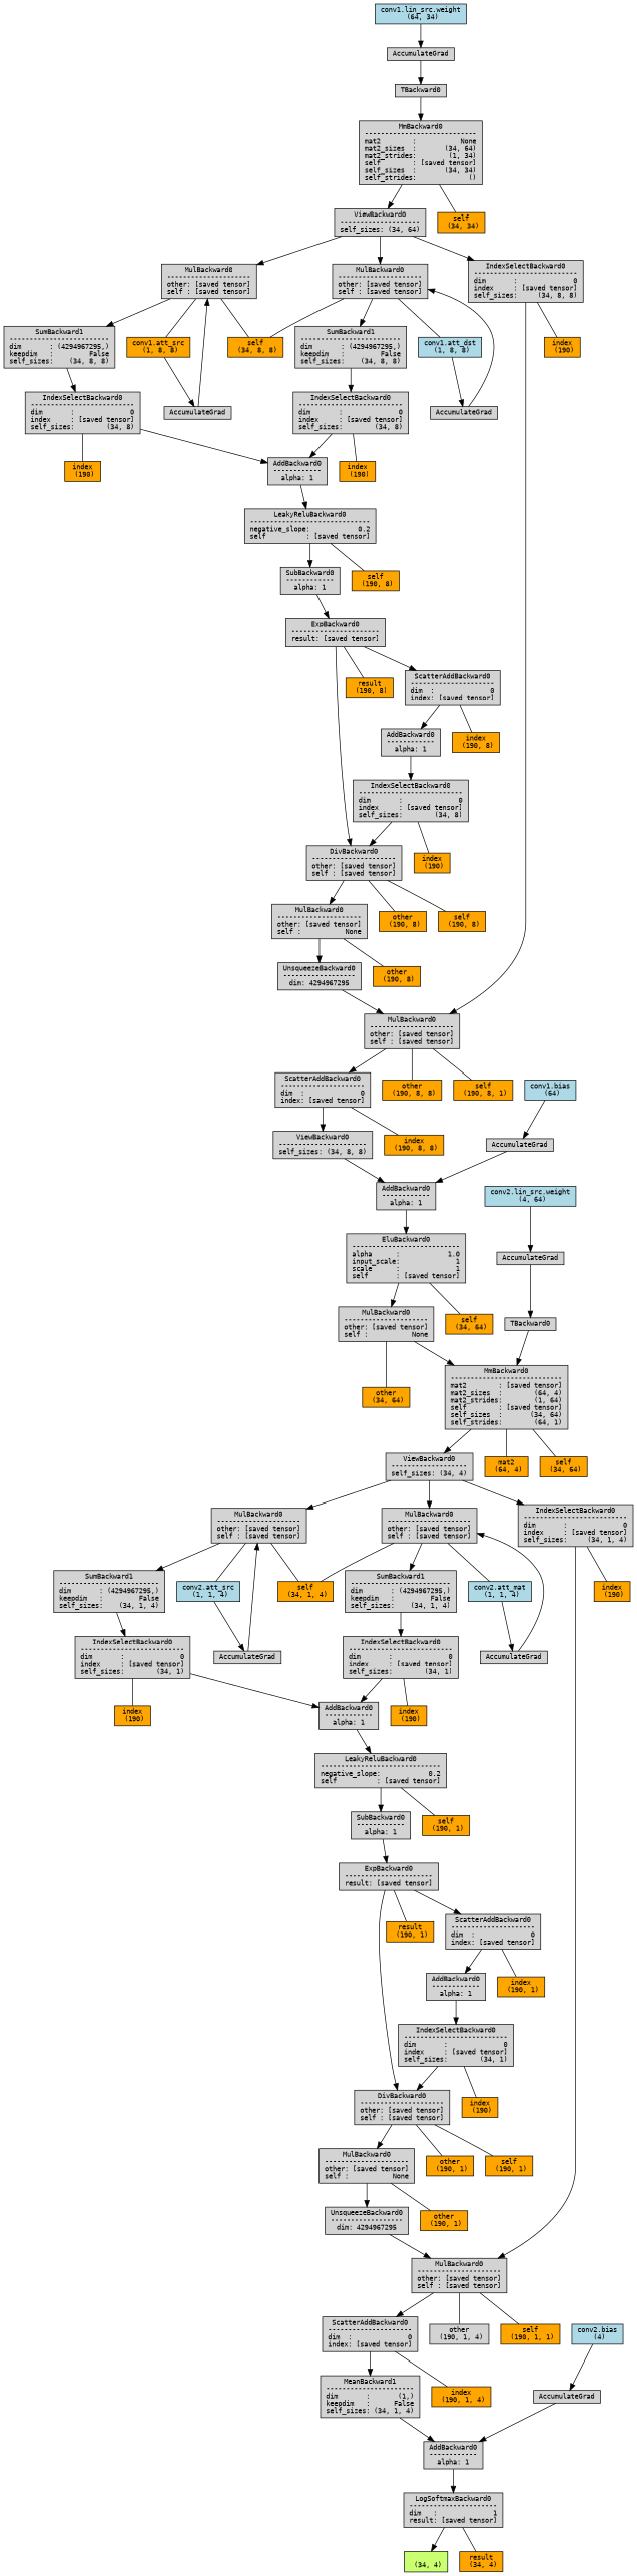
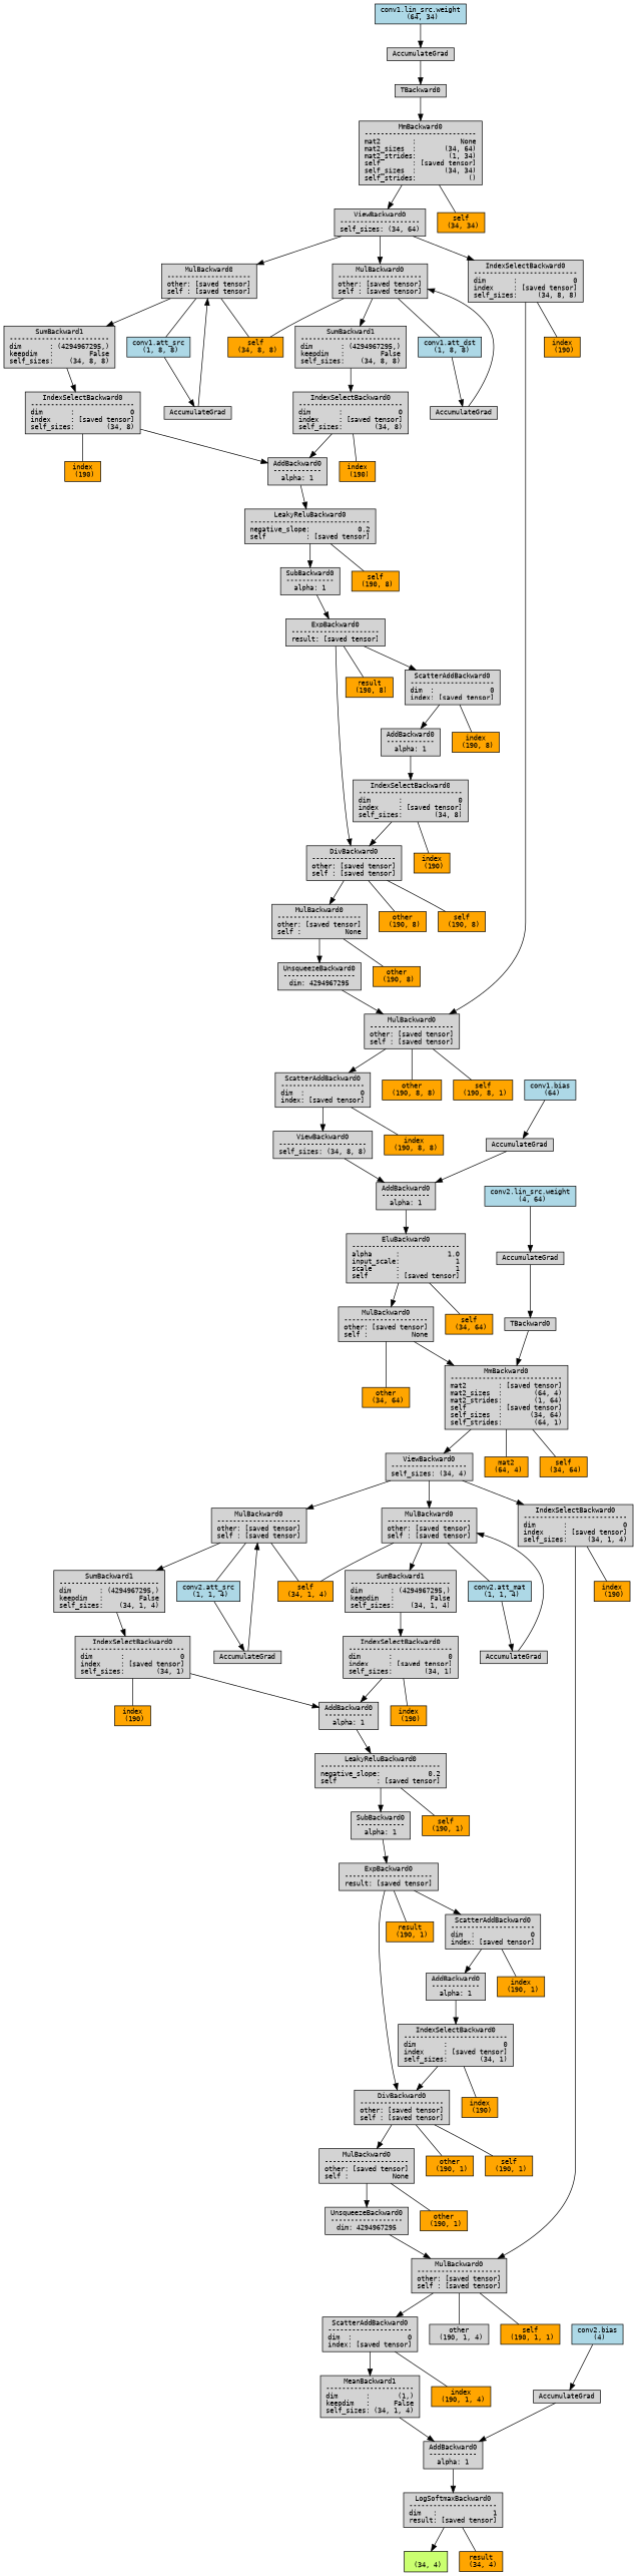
  digraph {
    node [align=left fontname=monospace fontsize=10 ranksep=0.1 shape=box style=filled]
    n1 [fillcolor=darkolivegreen1 height=0.2 label="\n (34, 4)"]
    n2 [height=0.2 label="LogSoftmaxBackward0\n----------------------\ndim   :              1\nresult: [saved tensor]"]
    n3 [fillcolor=orange height=0.2 label="result\n (34, 4)"]
    n4 [height=0.2 label="AddBackward0\n------------\nalpha: 1"]
    n5 [height=0.2 label="MeanBackward1\n----------------------\ndim       :       (1,)\nkeepdim   :      False\nself_sizes: (34, 1, 4)"]
    n6 [height=0.2 label="ScatterAddBackward0\n---------------------\ndim  :              0\nindex: [saved tensor]"]
    n7 [fillcolor=orange height=0.2 label="index\n (190, 1, 4)"]
    n8 [height=0.2 label="MulBackward0\n---------------------\nother: [saved tensor]\nself : [saved tensor]"]
    n9 [fillcolor=lightgrey height=0.2 label="other\n (190, 1, 4)"]
    n10 [fillcolor=orange height=0.2 label="self\n (190, 1, 1)"]
    n11 [height=0.2 label="UnsqueezeBackward0\n------------------\ndim: 4294967295"]
    n12 [height=0.2 label="MulBackward0\n---------------------\nother: [saved tensor]\nself :           None"]
    n13 [fillcolor=orange height=0.2 label="other\n (190, 1)"]
    n14 [height=0.2 label="DivBackward0\n---------------------\nother: [saved tensor]\nself : [saved tensor]"]
    n15 [fillcolor=orange height=0.2 label="other\n (190, 1)"]
    n16 [fillcolor=orange height=0.2 label="self\n (190, 1)"]
    n17 [height=0.2 label="ExpBackward0\n----------------------\nresult: [saved tensor]"]
    n18 [fillcolor=orange height=0.2 label="result\n (190, 1)"]
    n19 [height=0.2 label="ScatterAddBackward0\n---------------------\ndim  :              0\nindex: [saved tensor]"]
    n20 [height=0.2 label="AddBackward0\n------------\nalpha: 1"]
    n21 [fillcolor=orange height=0.2 label="index\n (190, 1)"]
    n22 [height=0.2 label="SubBackward0\n------------\nalpha: 1"]
    n23 [height=0.2 label="LeakyReluBackward0\n------------------------------\nnegative_slope:            0.2\nself          : [saved tensor]"]
    n24 [fillcolor=orange height=0.2 label="self\n (190, 1)"]
    n25 [height=0.2 label="AddBackward0\n------------\nalpha: 1"]
    n26 [height=0.2 label="IndexSelectBackward0\n--------------------------\ndim       :              0\nindex     : [saved tensor]\nself_sizes:        (34, 1)"]
    n27 [fillcolor=orange height=0.2 label="index\n (190)"]
    n28 [height=0.2 label="SumBackward1\n-------------------------\ndim       : (4294967295,)\nkeepdim   :         False\nself_sizes:    (34, 1, 4)"]
    n29 [height=0.2 label="MulBackward0\n---------------------\nother: [saved tensor]\nself : [saved tensor]"]
    n30 [fillcolor=lightblue height=0.2 label="conv2.att_src\n (1, 1, 4)"]
    n31 [fillcolor=orange height=0.2 label="self\n (34, 1, 4)"]
    n32 [height=0.2 label=AccumulateGrad]
    n33 [height=0.2 label="ViewBackward0\n-------------------\nself_sizes: (34, 4)"]
    n34 [height=0.2 label="MulBackward0\n---------------------\nother: [saved tensor]\nself : [saved tensor]"]
    n35 [height=0.2 label="IndexSelectBackward0\n--------------------------\ndim       :              0\nindex     : [saved tensor]\nself_sizes:     (34, 1, 4)"]
    n36 [height=0.2 label="SumBackward1\n-------------------------\ndim       : (4294967295,)\nkeepdim   :         False\nself_sizes:    (34, 1, 4)"]
    n37 [fillcolor=lightblue height=0.2 label="conv2.att_mat\n (1, 1, 4)"]
    n38 [fillcolor=orange height=0.2 label="index\n (190)"]
    n39 [height=0.2 label="MmBackward0\n----------------------------\nmat2        : [saved tensor]\nmat2_sizes  :        (64, 4)\nmat2_strides:        (1, 64)\nself        : [saved tensor]\nself_sizes  :       (34, 64)\nself_strides:        (64, 1)"]
    n40 [fillcolor=orange height=0.2 label="mat2\n (64, 4)"]
    n41 [fillcolor=orange height=0.2 label="self\n (34, 64)"]
    n42 [height=0.2 label="MulBackward0\n---------------------\nother: [saved tensor]\nself :           None"]
    n43 [fillcolor=orange height=0.2 label="other\n (34, 64)"]
    n44 [height=0.2 label="EluBackward0\n---------------------------\nalpha      :            1.0\ninput_scale:              1\nscale      :              1\nself       : [saved tensor]"]
    n45 [fillcolor=orange height=0.2 label="self\n (34, 64)"]
    n46 [height=0.2 label="AddBackward0\n------------\nalpha: 1"]
    n47 [height=0.2 label="ViewBackward0\n----------------------\nself_sizes: (34, 8, 8)"]
    n48 [height=0.2 label="ScatterAddBackward0\n---------------------\ndim  :              0\nindex: [saved tensor]"]
    n49 [fillcolor=orange height=0.2 label="index\n (190, 8, 8)"]
    n50 [height=0.2 label="MulBackward0\n---------------------\nother: [saved tensor]\nself : [saved tensor]"]
    n51 [fillcolor=orange height=0.2 label="other\n (190, 8, 8)"]
    n52 [fillcolor=orange height=0.2 label="self\n (190, 8, 1)"]
    n53 [height=0.2 label="UnsqueezeBackward0\n------------------\ndim: 4294967295"]
    n54 [height=0.2 label="MulBackward0\n---------------------\nother: [saved tensor]\nself :           None"]
    n55 [fillcolor=orange height=0.2 label="other\n (190, 8)"]
    n56 [height=0.2 label="DivBackward0\n---------------------\nother: [saved tensor]\nself : [saved tensor]"]
    n57 [fillcolor=orange height=0.2 label="other\n (190, 8)"]
    n58 [fillcolor=orange height=0.2 label="self\n (190, 8)"]
    n59 [height=0.2 label="ExpBackward0\n----------------------\nresult: [saved tensor]"]
    n60 [fillcolor=orange height=0.2 label="result\n (190, 8)"]
    n61 [height=0.2 label="ScatterAddBackward0\n---------------------\ndim  :              0\nindex: [saved tensor]"]
    n62 [height=0.2 label="AddBackward0\n------------\nalpha: 1"]
    n63 [fillcolor=orange height=0.2 label="index\n (190, 8)"]
    n64 [height=0.2 label="SubBackward0\n------------\nalpha: 1"]
    n65 [height=0.2 label="LeakyReluBackward0\n------------------------------\nnegative_slope:            0.2\nself          : [saved tensor]"]
    n66 [fillcolor=orange height=0.2 label="self\n (190, 8)"]
    n67 [height=0.2 label="AddBackward0\n------------\nalpha: 1"]
    n68 [height=0.2 label="IndexSelectBackward0\n--------------------------\ndim       :              0\nindex     : [saved tensor]\nself_sizes:        (34, 8)"]
    n69 [fillcolor=orange height=0.2 label="index\n (190)"]
    n70 [height=0.2 label="SumBackward1\n-------------------------\ndim       : (4294967295,)\nkeepdim   :         False\nself_sizes:    (34, 8, 8)"]
    n71 [height=0.2 label="MulBackward0\n---------------------\nother: [saved tensor]\nself : [saved tensor]"]
-   n72 [fillcolor=orange height=0.2 label="conv1.att_src\n (1, 8, 8)"]
+   n72 [fillcolor=lightblue height=0.2 label="conv1.att_src\n (1, 8, 8)"]
    n73 [fillcolor=orange height=0.2 label="self\n (34, 8, 8)"]
    n74 [height=0.2 label=AccumulateGrad]
    n75 [height=0.2 label="ViewBackward0\n--------------------\nself_sizes: (34, 64)"]
    n76 [height=0.2 label="MulBackward0\n---------------------\nother: [saved tensor]\nself : [saved tensor]"]
    n77 [height=0.2 label="IndexSelectBackward0\n--------------------------\ndim       :              0\nindex     : [saved tensor]\nself_sizes:     (34, 8, 8)"]
    n78 [height=0.2 label="SumBackward1\n-------------------------\ndim       : (4294967295,)\nkeepdim   :         False\nself_sizes:    (34, 8, 8)"]
    n79 [fillcolor=lightblue height=0.2 label="conv1.att_dst\n (1, 8, 8)"]
    n80 [fillcolor=orange height=0.2 label="index\n (190)"]
    n81 [height=0.2 label="MmBackward0\n----------------------------\nmat2        :           None\nmat2_sizes  :       (34, 64)\nmat2_strides:        (1, 34)\nself        : [saved tensor]\nself_sizes  :       (34, 34)\nself_strides:             ()"]
    n82 [fillcolor=orange height=0.2 label="self\n (34, 34)"]
    n83 [height=0.2 label=TBackward0]
    n84 [height=0.2 label=AccumulateGrad]
    n85 [fillcolor=lightblue height=0.2 label="conv1.lin_src.weight\n (64, 34)"]
    n86 [height=0.2 label="IndexSelectBackward0\n--------------------------\ndim       :              0\nindex     : [saved tensor]\nself_sizes:        (34, 8)"]
    n87 [fillcolor=orange height=0.2 label="index\n (190)"]
    n88 [height=0.2 label=AccumulateGrad]
    n89 [height=0.2 label="IndexSelectBackward0\n--------------------------\ndim       :              0\nindex     : [saved tensor]\nself_sizes:        (34, 8)"]
    n90 [fillcolor=orange height=0.2 label="index\n (190)"]
    n91 [height=0.2 label=AccumulateGrad]
    n92 [fillcolor=lightblue height=0.2 label="conv1.bias\n (64)"]
    n93 [height=0.2 label=TBackward0]
    n94 [height=0.2 label=AccumulateGrad]
    n95 [fillcolor=lightblue height=0.2 label="conv2.lin_src.weight\n (4, 64)"]
    n96 [height=0.2 label="IndexSelectBackward0\n--------------------------\ndim       :              0\nindex     : [saved tensor]\nself_sizes:        (34, 1)"]
    n97 [fillcolor=orange height=0.2 label="index\n (190)"]
    n98 [height=0.2 label=AccumulateGrad]
    n99 [height=0.2 label="IndexSelectBackward0\n--------------------------\ndim       :              0\nindex     : [saved tensor]\nself_sizes:        (34, 1)"]
    n100 [fillcolor=orange height=0.2 label="index\n (190)"]
    n101 [height=0.2 label=AccumulateGrad]
    n102 [fillcolor=lightblue height=0.2 label="conv2.bias\n (4)"]
    n2 -> n1
    n2 -> n3 [dir=none]
    n4 -> n2
    n5 -> n4
    n6 -> n5
    n6 -> n7 [dir=none]
    n8 -> n6
    n8 -> n9 [dir=none]
    n8 -> n10 [dir=none]
    n11 -> n8
    n12 -> n11
    n12 -> n13 [dir=none]
    n14 -> n12
    n14 -> n15 [dir=none]
    n14 -> n16 [dir=none]
    n17 -> n14
    n17 -> n18 [dir=none]
    n17 -> n19
    n19 -> n20
    n19 -> n21 [dir=none]
    n20 -> n99
    n22 -> n17
    n23 -> n22
    n23 -> n24 [dir=none]
    n25 -> n23
    n26 -> n25
    n26 -> n27 [dir=none]
    n28 -> n26
    n29 -> n28
    n29 -> n30 [dir=none]
    n29 -> n31 [dir=none]
    n30 -> n32
    n32 -> n29
    n33 -> n29
    n33 -> n34
    n33 -> n35
    n34 -> n31 [dir=none]
    n34 -> n36
    n34 -> n37 [dir=none]
    n35 -> n8
    n35 -> n38 [dir=none]
    n36 -> n96
    n37 -> n98
    n39 -> n33
    n39 -> n40 [dir=none]
    n39 -> n41 [dir=none]
    n42 -> n39
    n42 -> n43 [dir=none]
    n44 -> n42
    n44 -> n45 [dir=none]
    n46 -> n44
    n47 -> n46
    n48 -> n47
    n48 -> n49 [dir=none]
    n50 -> n48
    n50 -> n51 [dir=none]
    n50 -> n52 [dir=none]
    n53 -> n50
    n54 -> n53
    n54 -> n55 [dir=none]
    n56 -> n54
    n56 -> n57 [dir=none]
    n56 -> n58 [dir=none]
    n59 -> n56
    n59 -> n60 [dir=none]
    n59 -> n61
    n61 -> n62
    n61 -> n63 [dir=none]
    n62 -> n89
    n64 -> n59
    n65 -> n64
    n65 -> n66 [dir=none]
    n67 -> n65
    n68 -> n67
    n68 -> n69 [dir=none]
    n70 -> n68
    n71 -> n70
    n71 -> n72 [dir=none]
    n71 -> n73 [dir=none]
    n72 -> n74
    n74 -> n71
    n75 -> n71
    n75 -> n76
    n75 -> n77
    n76 -> n73 [dir=none]
    n76 -> n78
    n76 -> n79 [dir=none]
    n77 -> n50
    n77 -> n80 [dir=none]
    n78 -> n86
    n79 -> n88
    n81 -> n75
    n81 -> n82 [dir=none]
    n83 -> n81
    n84 -> n83
    n85 -> n84
    n86 -> n67
    n86 -> n87 [dir=none]
    n88 -> n76
    n89 -> n56
    n89 -> n90 [dir=none]
    n91 -> n46
    n92 -> n91
    n93 -> n39
    n94 -> n93
    n95 -> n94
    n96 -> n25
    n96 -> n97 [dir=none]
    n98 -> n34
    n99 -> n14
    n99 -> n100 [dir=none]
    n101 -> n4
    n102 -> n101
  }
